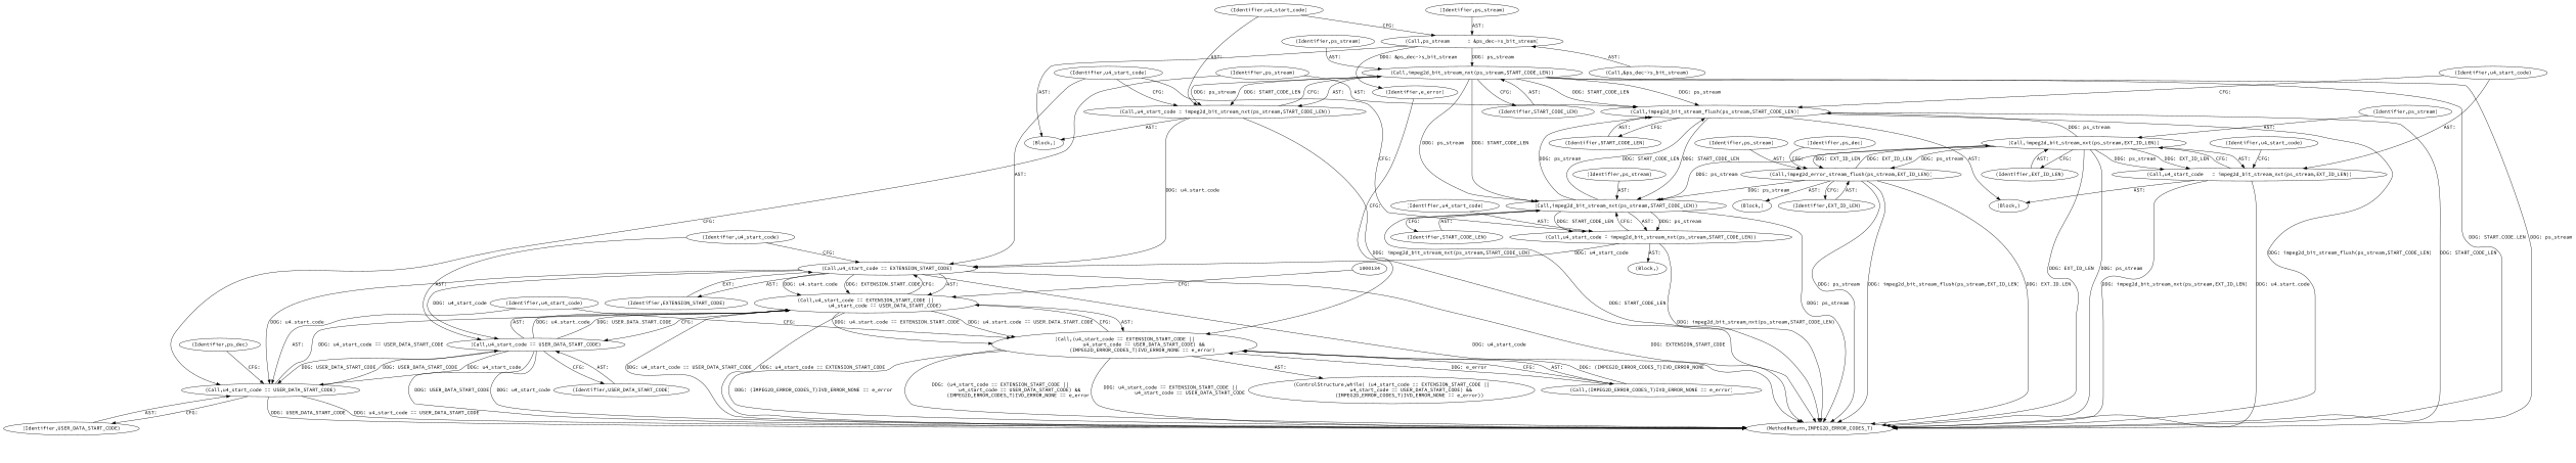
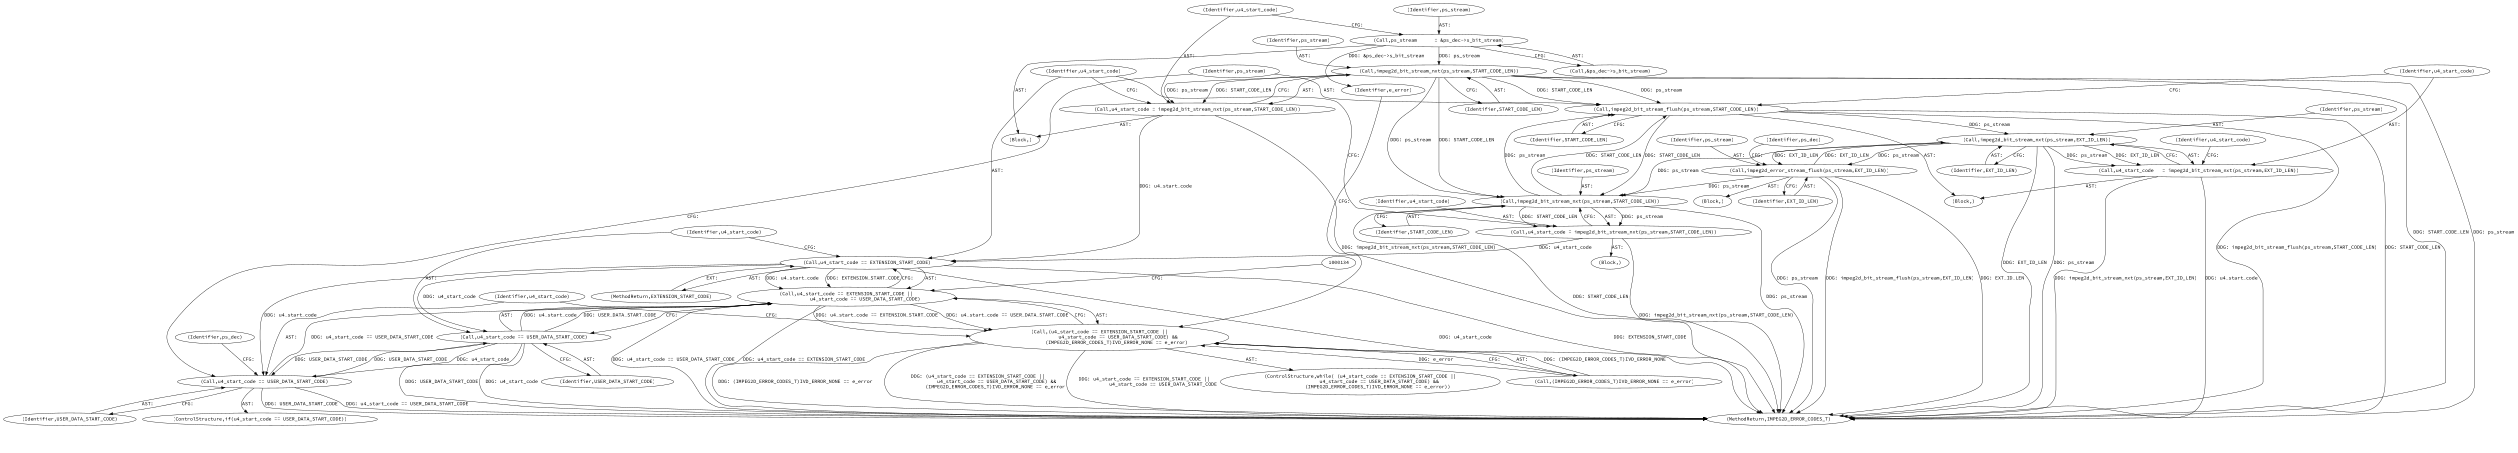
  digraph {
    fontname="Source Code Pro"
    node [fontname="Source Code Pro"]
    edge [fontname="Source Code Pro"]
    n1 [label="(Call,impeg2d_bit_stream_nxt(ps_stream,START_CODE_LEN))"]
    n2 [label="(Call,u4_start_code = impeg2d_bit_stream_nxt(ps_stream,START_CODE_LEN))"]
    n3 [label="(Call,impeg2d_bit_stream_flush(ps_stream,START_CODE_LEN))"]
    n4 [label="(Call,impeg2d_bit_stream_nxt(ps_stream,START_CODE_LEN))"]
    n5 [label="(Identifier,START_CODE_LEN)"]
    n6 [label="(MethodReturn,IMPEG2D_ERROR_CODES_T)"]
    n7 [label="(Block,)"]
    n8 [label="(Call,u4_start_code == EXTENSION_START_CODE)"]
    n9 [label="(Call,impeg2d_bit_stream_nxt(ps_stream,EXT_ID_LEN))"]
    n10 [label="(Identifier,START_CODE_LEN)"]
    n11 [label="(Block,)"]
    n12 [label="(Call,u4_start_code = impeg2d_bit_stream_nxt(ps_stream,START_CODE_LEN))"]
    n13 [label="(Identifier,START_CODE_LEN)"]
    n14 [label="(Call,ps_stream      = &ps_dec->s_bit_stream)"]
    n15 [label="(Call,&ps_dec->s_bit_stream)"]
    n16 [label="(Identifier,e_error)"]
    n17 [label="(Call,u4_start_code == EXTENSION_START_CODE ||\n             u4_start_code == USER_DATA_START_CODE)"]
    n18 [label="(Call,u4_start_code == USER_DATA_START_CODE)"]
    n19 [label="(Call,u4_start_code == USER_DATA_START_CODE)"]
-   n20 [label="(Identifier,EXTENSION_START_CODE)"]
+   n20 [label="(MethodReturn,EXTENSION_START_CODE)"]
    n21 [label="(Call,(u4_start_code == EXTENSION_START_CODE ||\n             u4_start_code == USER_DATA_START_CODE) &&\n            (IMPEG2D_ERROR_CODES_T)IVD_ERROR_NONE == e_error)"]
    n22 [label="(Identifier,USER_DATA_START_CODE)"]
    n23 [label="(Identifier,USER_DATA_START_CODE)"]
+   n24 [label="(ControlStructure,if(u4_start_code == USER_DATA_START_CODE))"]
    n25 [label="(ControlStructure,while( (u4_start_code == EXTENSION_START_CODE ||\n             u4_start_code == USER_DATA_START_CODE) &&\n            (IMPEG2D_ERROR_CODES_T)IVD_ERROR_NONE == e_error))"]
    n26 [label="(Call,(IMPEG2D_ERROR_CODES_T)IVD_ERROR_NONE == e_error)"]
    n27 [label="(Call,u4_start_code   = impeg2d_bit_stream_nxt(ps_stream,EXT_ID_LEN))"]
    n28 [label="(Call,impeg2d_error_stream_flush(ps_stream,EXT_ID_LEN))"]
    n29 [label="(Identifier,EXT_ID_LEN)"]
    n30 [label="(Block,)"]
    n31 [label="(Identifier,EXT_ID_LEN)"]
    n32 [label="(Block,)"]
    n33 [label="(Identifier,u4_start_code)"]
    n34 [label="(Identifier,u4_start_code)"]
    n35 [label="(Identifier,u4_start_code)"]
    n36 [label="(Identifier,ps_stream)"]
    n37 [label="(Identifier,u4_start_code)"]
    n38 [label="(Identifier,ps_stream)"]
    n39 [label="(Identifier,ps_dec)"]
    n40 [label="(Identifier,ps_stream)"]
    n41 [label="(Identifier,u4_start_code)"]
    n42 [label="(Identifier,ps_stream)"]
    n43 [label="(Identifier,u4_start_code)"]
    n44 [label="(Identifier,ps_stream)"]
    n45 [label="(Identifier,u4_start_code)"]
    n46 [label="(Identifier,ps_stream)"]
    n47 [label="(Identifier,ps_dec)"]
    1000134
    n1 -> n2 [label="AST: "]
    n1 -> n2 [label="DDG: ps_stream"]
    n1 -> n2 [label="DDG: START_CODE_LEN"]
    n1 -> n3 [label="DDG: ps_stream"]
    n1 -> n3 [label="DDG: START_CODE_LEN"]
    n1 -> n4 [label="DDG: ps_stream"]
    n1 -> n4 [label="DDG: START_CODE_LEN"]
    n1 -> n5 [label="CFG: "]
    n1 -> n6 [label="DDG: ps_stream"]
    n1 -> n6 [label="DDG: START_CODE_LEN"]
    n2 -> n1 [label="CFG: "]
    n2 -> n6 [label="DDG: impeg2d_bit_stream_nxt(ps_stream,START_CODE_LEN)"]
    n2 -> n7 [label="AST: "]
    n2 -> n8 [label="DDG: u4_start_code"]
    n3 -> n4 [label="DDG: START_CODE_LEN"]
    n3 -> n6 [label="DDG: START_CODE_LEN"]
    n3 -> n6 [label="DDG: impeg2d_bit_stream_flush(ps_stream,START_CODE_LEN)"]
-   n9 -> n3 [label="DDG: ps_stream"]
+   n3 -> n9 [label="DDG: ps_stream"]
    n3 -> n10 [label="CFG: "]
    n3 -> n11 [label="AST: "]
    n4 -> n3 [label="DDG: ps_stream"]
    n4 -> n3 [label="DDG: START_CODE_LEN"]
    n4 -> n6 [label="DDG: START_CODE_LEN"]
    n4 -> n6 [label="DDG: ps_stream"]
    n4 -> n12 [label="AST: "]
    n4 -> n12 [label="DDG: ps_stream"]
    n4 -> n12 [label="DDG: START_CODE_LEN"]
    n4 -> n13 [label="CFG: "]
    n5 -> n1 [label="AST: "]
    n8 -> n6 [label="DDG: EXTENSION_START_CODE"]
    n8 -> n6 [label="DDG: u4_start_code"]
    n8 -> n17 [label="AST: "]
    n8 -> n17 [label="DDG: u4_start_code"]
    n8 -> n17 [label="DDG: EXTENSION_START_CODE"]
    n8 -> n18 [label="DDG: u4_start_code"]
    n8 -> n19 [label="DDG: u4_start_code"]
    n8 -> n20 [label="AST: "]
    n9 -> n4 [label="DDG: ps_stream"]
    n9 -> n6 [label="DDG: EXT_ID_LEN"]
    n9 -> n6 [label="DDG: ps_stream"]
    n9 -> n27 [label="AST: "]
    n9 -> n27 [label="DDG: ps_stream"]
    n9 -> n27 [label="DDG: EXT_ID_LEN"]
    n9 -> n28 [label="DDG: ps_stream"]
    n9 -> n28 [label="DDG: EXT_ID_LEN"]
    n9 -> n29 [label="CFG: "]
    n10 -> n3 [label="AST: "]
    n12 -> n4 [label="CFG: "]
    n12 -> n6 [label="DDG: impeg2d_bit_stream_nxt(ps_stream,START_CODE_LEN)"]
    n12 -> n8 [label="DDG: u4_start_code"]
    n12 -> n32 [label="AST: "]
    n13 -> n4 [label="AST: "]
    n14 -> n1 [label="DDG: ps_stream"]
    n14 -> n7 [label="AST: "]
+   n14 -> n15 [label="CFG: "]
    n14 -> n16 [label="DDG: &ps_dec->s_bit_stream"]
    n15 -> n14 [label="AST: "]
    n16 -> n21 [label="CFG: "]
    n17 -> n6 [label="DDG: u4_start_code == EXTENSION_START_CODE"]
    n17 -> n6 [label="DDG: u4_start_code == USER_DATA_START_CODE"]
    n17 -> n8 [label="CFG: "]
    n17 -> n18 [label="CFG: "]
    n17 -> n21 [label="AST: "]
    n17 -> n21 [label="DDG: u4_start_code == EXTENSION_START_CODE"]
    n17 -> n21 [label="DDG: u4_start_code == USER_DATA_START_CODE"]
    n18 -> n6 [label="DDG: u4_start_code"]
    n18 -> n6 [label="DDG: USER_DATA_START_CODE"]
    n18 -> n17 [label="AST: "]
    n18 -> n17 [label="DDG: u4_start_code"]
    n18 -> n17 [label="DDG: USER_DATA_START_CODE"]
    n18 -> n19 [label="DDG: u4_start_code"]
    n18 -> n19 [label="DDG: USER_DATA_START_CODE"]
    n18 -> n22 [label="CFG: "]
    n19 -> n6 [label="DDG: USER_DATA_START_CODE"]
    n19 -> n6 [label="DDG: u4_start_code == USER_DATA_START_CODE"]
    n19 -> n17 [label="DDG: u4_start_code == USER_DATA_START_CODE"]
    n19 -> n18 [label="DDG: USER_DATA_START_CODE"]
    n19 -> n23 [label="CFG: "]
+   n19 -> n24 [label="AST: "]
    n20 -> n8 [label="EXT: "]
    n21 -> n6 [label="DDG: u4_start_code == EXTENSION_START_CODE ||\n             u4_start_code == USER_DATA_START_CODE"]
    n21 -> n6 [label="DDG: (IMPEG2D_ERROR_CODES_T)IVD_ERROR_NONE == e_error"]
    n21 -> n6 [label="DDG: (u4_start_code == EXTENSION_START_CODE ||\n             u4_start_code == USER_DATA_START_CODE) &&\n            (IMPEG2D_ERROR_CODES_T)IVD_ERROR_NONE == e_error"]
    n21 -> n17 [label="CFG: "]
    n21 -> n25 [label="AST: "]
    n21 -> n26 [label="CFG: "]
    n22 -> n18 [label="AST: "]
    n23 -> n19 [label="AST: "]
    n26 -> n21 [label="AST: "]
    n26 -> n21 [label="DDG: (IMPEG2D_ERROR_CODES_T)IVD_ERROR_NONE"]
    n26 -> n21 [label="DDG: e_error"]
    n27 -> n6 [label="DDG: impeg2d_bit_stream_nxt(ps_stream,EXT_ID_LEN)"]
    n27 -> n6 [label="DDG: u4_start_code"]
    n27 -> n9 [label="CFG: "]
    n27 -> n11 [label="AST: "]
    n28 -> n4 [label="DDG: ps_stream"]
    n28 -> n6 [label="DDG: ps_stream"]
    n28 -> n6 [label="DDG: impeg2d_bit_stream_flush(ps_stream,EXT_ID_LEN)"]
    n28 -> n6 [label="DDG: EXT_ID_LEN"]
    n28 -> n9 [label="DDG: EXT_ID_LEN"]
    n28 -> n30 [label="AST: "]
    n28 -> n31 [label="CFG: "]
    n29 -> n9 [label="AST: "]
    n31 -> n28 [label="AST: "]
    n33 -> n12 [label="AST: "]
    n34 -> n2 [label="AST: "]
    n34 -> n14 [label="CFG: "]
    n35 -> n19 [label="AST: "]
    n35 -> n21 [label="CFG: "]
    n36 -> n9 [label="AST: "]
    n37 -> n27 [label="CFG: "]
    n38 -> n4 [label="AST: "]
    n39 -> n28 [label="CFG: "]
    n40 -> n14 [label="AST: "]
    n41 -> n3 [label="CFG: "]
    n41 -> n27 [label="AST: "]
    n42 -> n28 [label="AST: "]
    n43 -> n2 [label="CFG: "]
    n43 -> n8 [label="AST: "]
    n43 -> n12 [label="CFG: "]
    n44 -> n3 [label="AST: "]
    n44 -> n19 [label="CFG: "]
    n45 -> n8 [label="CFG: "]
    n45 -> n18 [label="AST: "]
    n46 -> n1 [label="AST: "]
    n47 -> n19 [label="CFG: "]
    1000134 -> n17 [label="CFG: "]
  }
